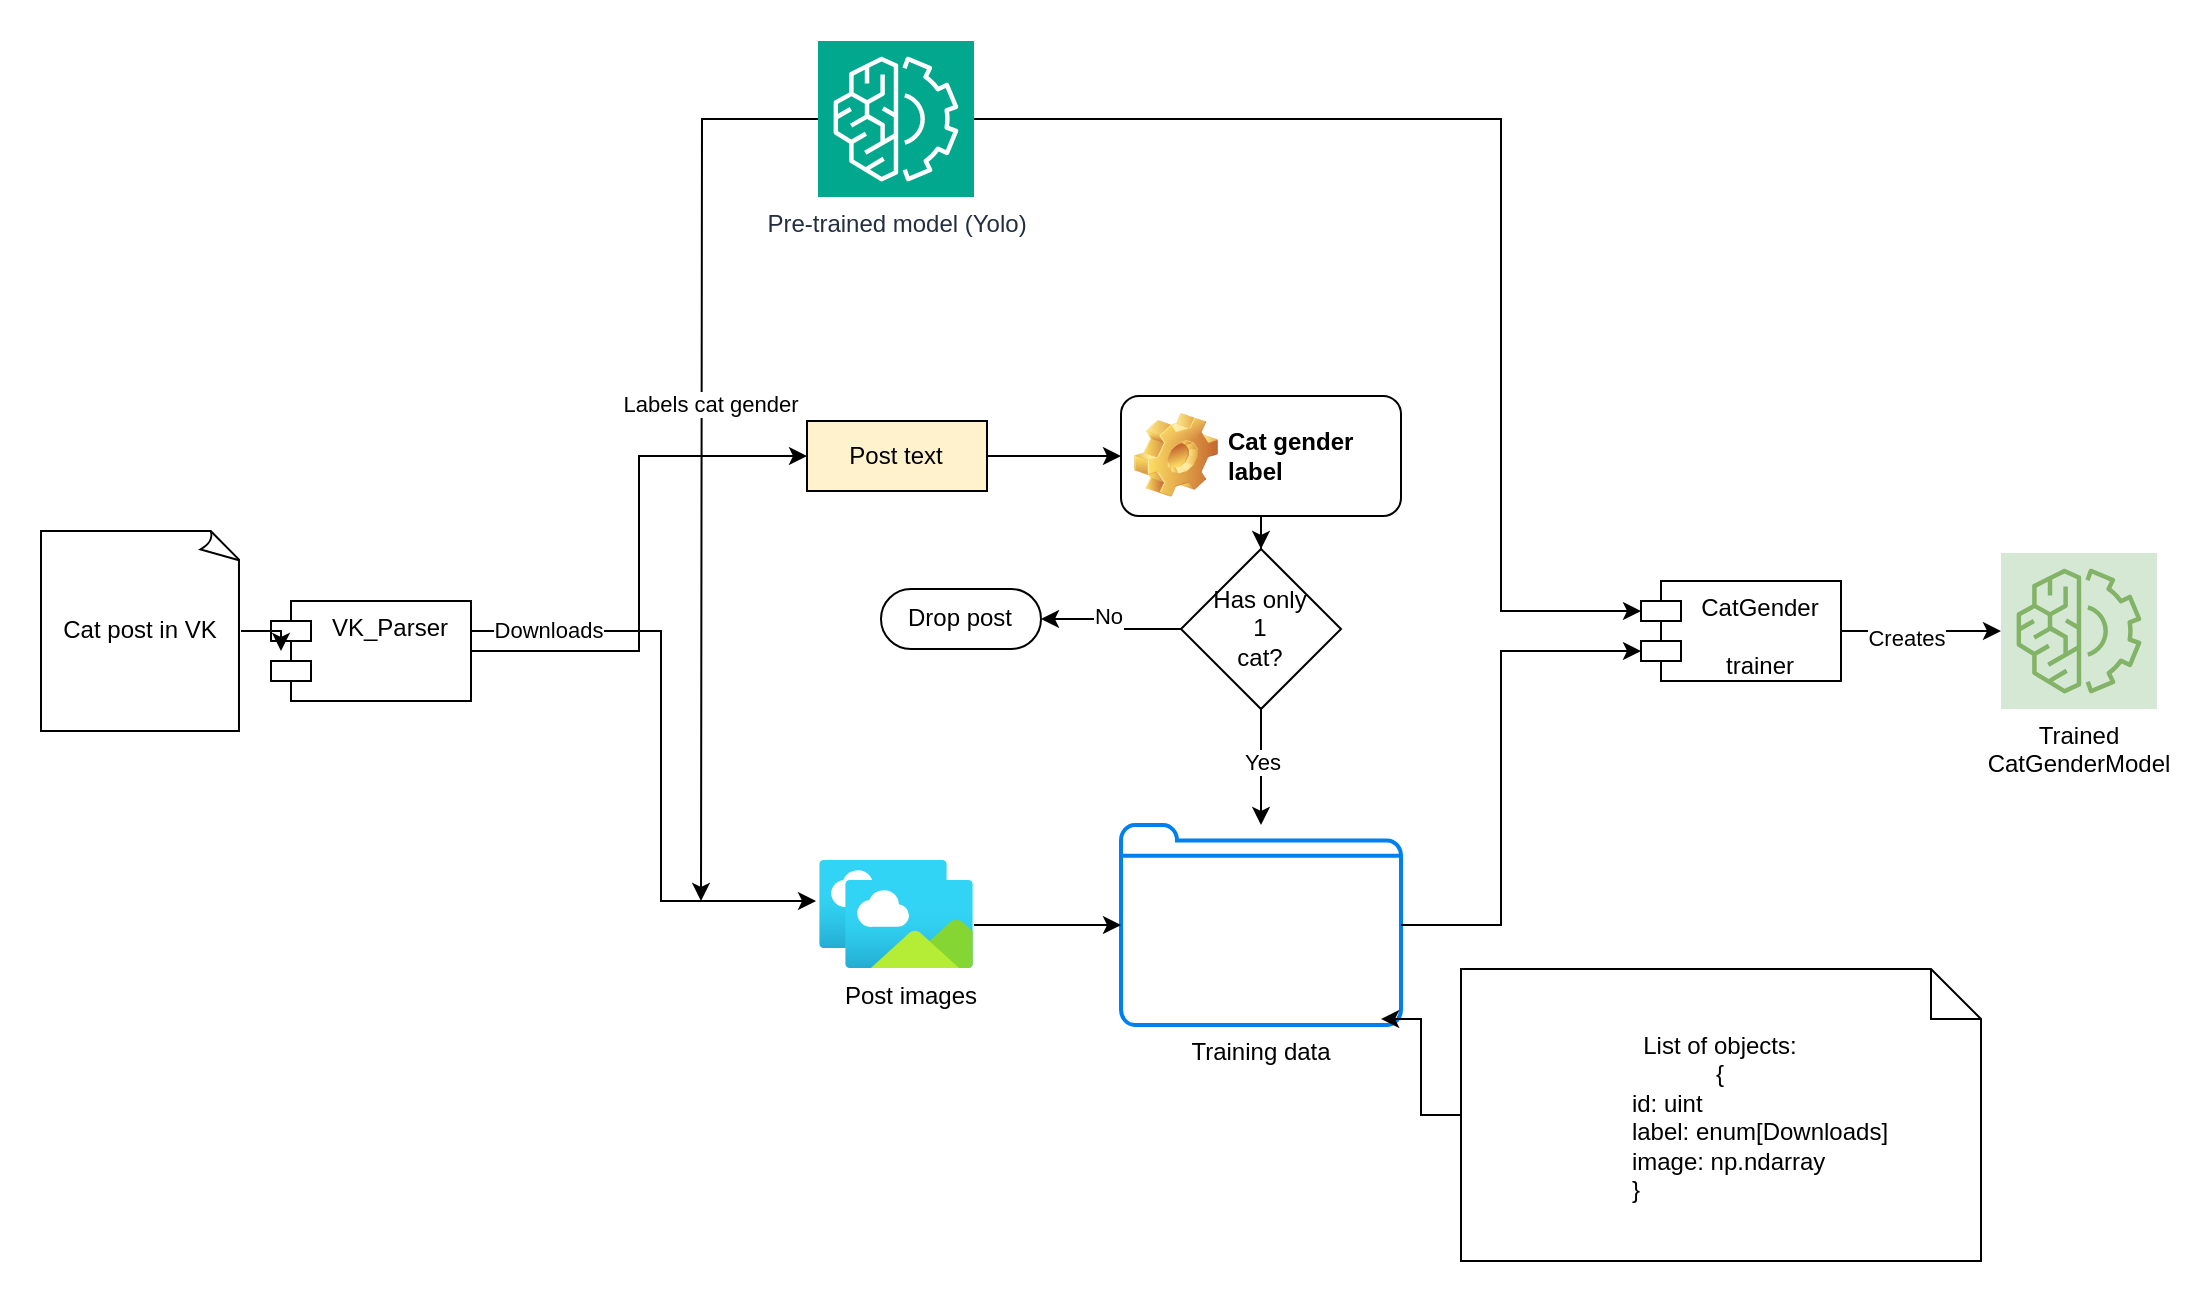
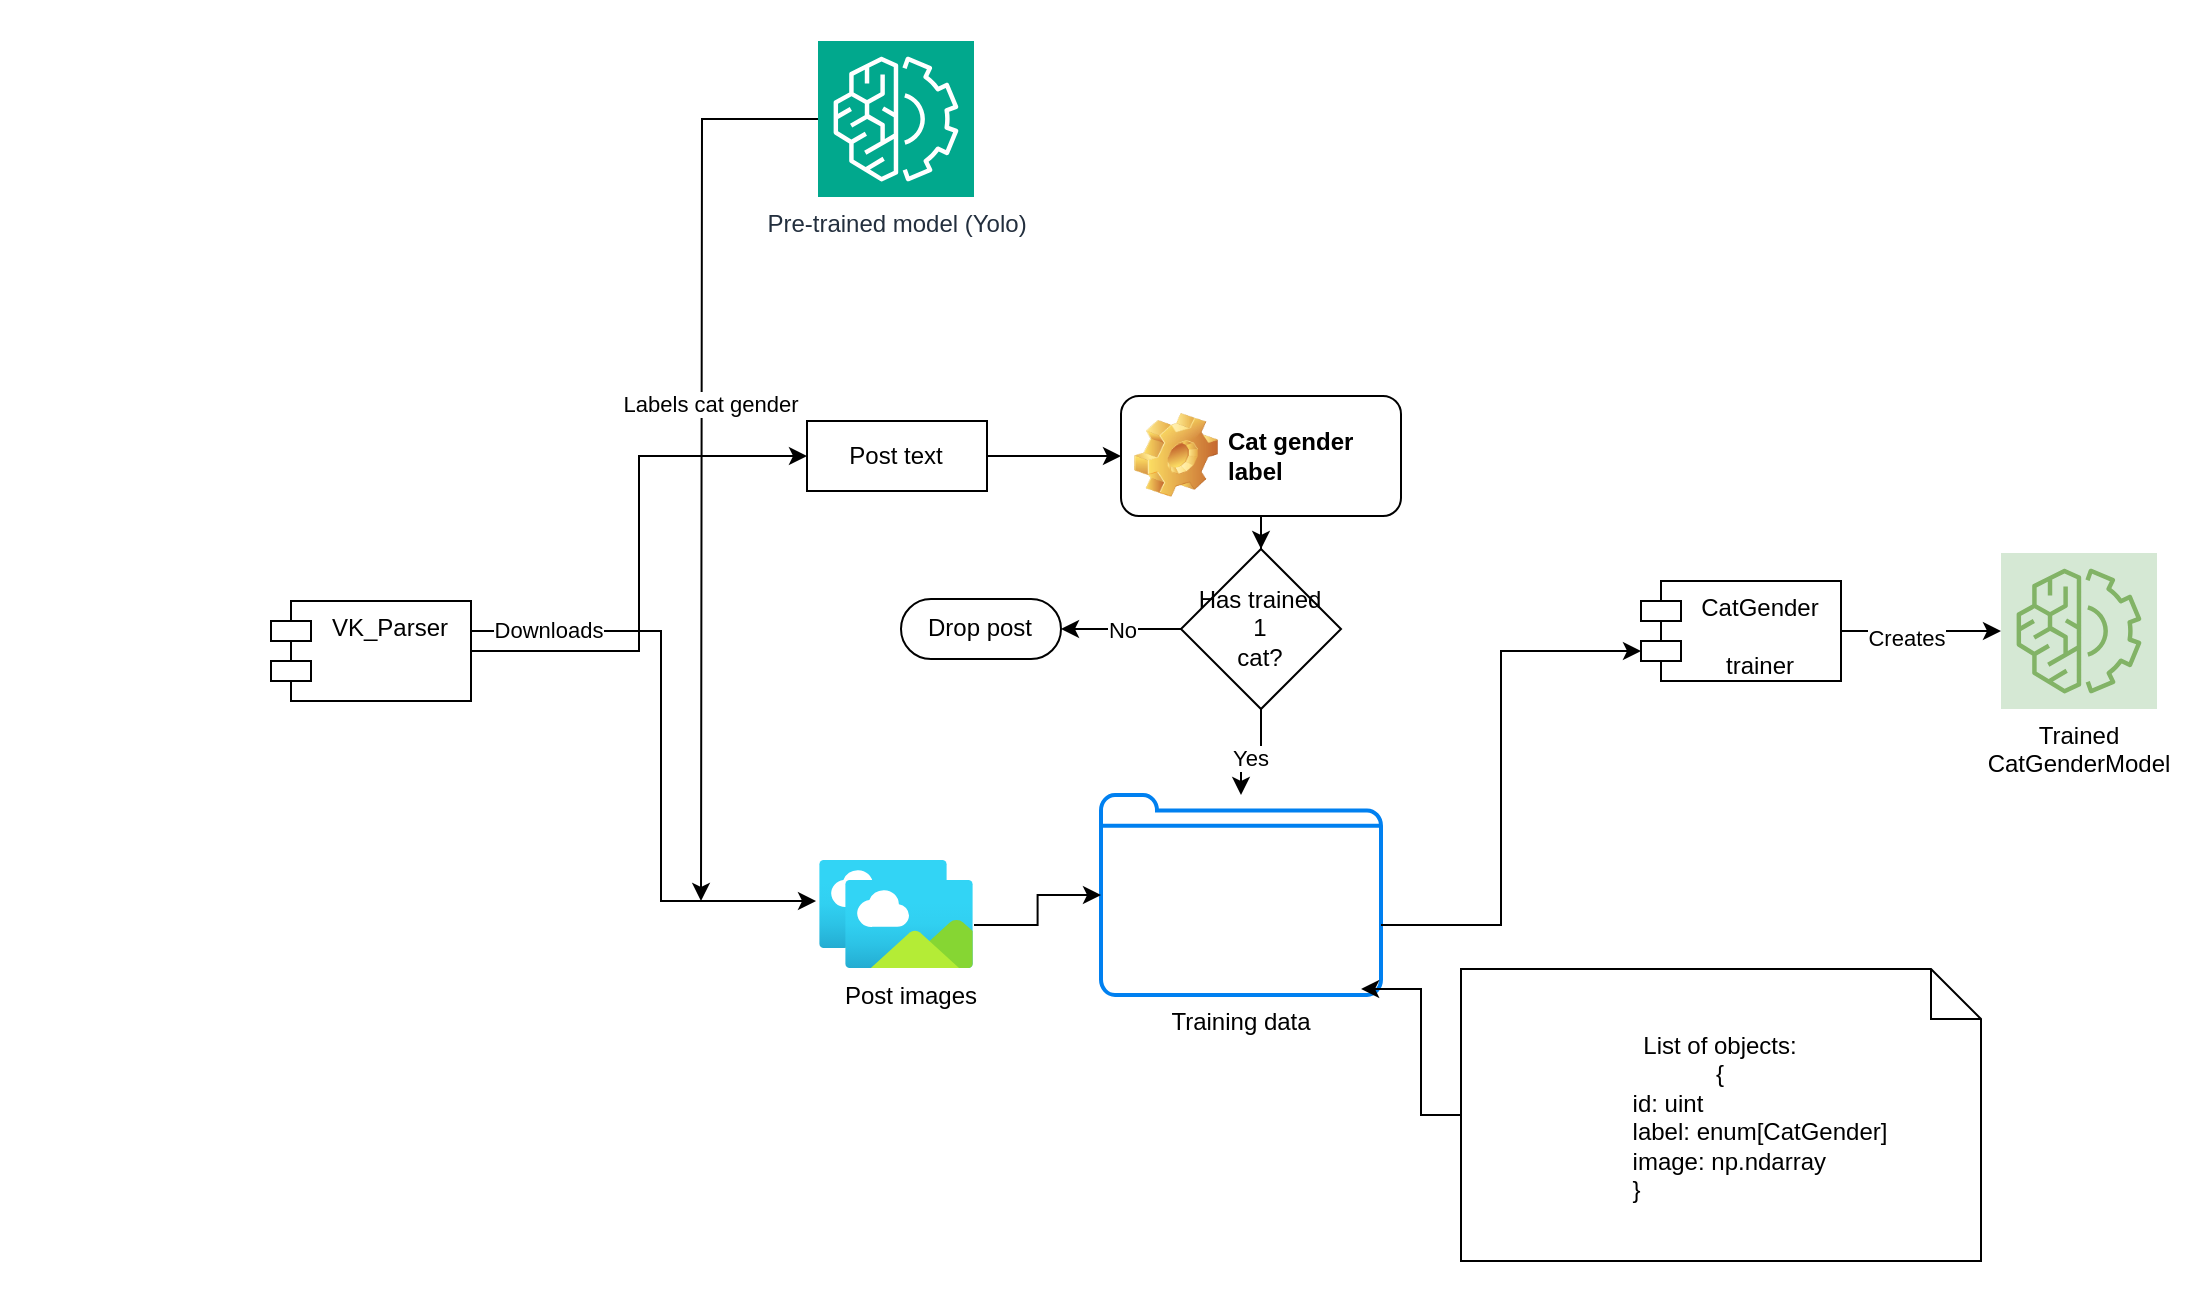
  <mxCell id="0" />
  <mxCell id="1" parent="0" />
  <mxCell id="2" style="edgeStyle=orthogonalEdgeStyle;rounded=0;orthogonalLoop=1;jettySize=auto;html=1;exitX=1;exitY=0.5;exitDx=0;exitDy=0;entryX=0;entryY=0.5;entryDx=0;entryDy=0;" parent="1" source="3" target="5" edge="1"><mxGeometry relative="1" as="geometry" /></mxCell>
  <mxCell id="3" value="VK_Parser&lt;div&gt;&lt;br&gt;&lt;/div&gt;" style="shape=module;align=left;spacingLeft=20;align=center;verticalAlign=top;whiteSpace=wrap;html=1;" parent="1" vertex="1"><mxGeometry x="135" y="300" width="100" height="50" as="geometry" /></mxCell>
  <mxCell id="4" value="" style="edgeStyle=orthogonalEdgeStyle;rounded=0;orthogonalLoop=1;jettySize=auto;html=1;" parent="1" source="5" target="16" edge="1"><mxGeometry relative="1" as="geometry" /></mxCell>
- <mxCell id="5" value="Post text" style="rounded=0;whiteSpace=wrap;html=1;fillColor=#fff2cc;" parent="1" vertex="1"><mxGeometry x="403" y="210" width="90" height="35" as="geometry" /></mxCell>
+ <mxCell id="5" value="Post text" style="rounded=0;whiteSpace=wrap;html=1;" parent="1" vertex="1"><mxGeometry x="403" y="210" width="90" height="35" as="geometry" /></mxCell>
  <mxCell id="6" value="" style="group" parent="1" vertex="1" connectable="0"><mxGeometry x="409.5" y="430" width="77" height="54" as="geometry" /></mxCell>
  <mxCell id="7" value="" style="image;aspect=fixed;html=1;points=[];align=center;fontSize=12;image=img/lib/azure2/general/Image.svg;" parent="6" vertex="1"><mxGeometry width="64" height="44" as="geometry" /></mxCell>
  <mxCell id="8" value="Post images" style="image;aspect=fixed;html=1;points=[];align=center;fontSize=12;image=img/lib/azure2/general/Image.svg;" parent="6" vertex="1"><mxGeometry x="13" y="10" width="64" height="44" as="geometry" /></mxCell>
  <mxCell id="9" style="edgeStyle=orthogonalEdgeStyle;rounded=0;orthogonalLoop=1;jettySize=auto;html=1;exitX=1;exitY=0.5;exitDx=0;exitDy=0;entryX=-0.031;entryY=0.455;entryDx=0;entryDy=0;entryPerimeter=0;" parent="1" source="3" target="7" edge="1"><mxGeometry relative="1" as="geometry"><Array as="points"><mxPoint x="330" y="315" /><mxPoint x="330" y="450" /></Array></mxGeometry></mxCell>
  <mxCell id="10" value="Downloads" style="edgeLabel;html=1;align=center;verticalAlign=middle;resizable=0;points=[];" parent="9" vertex="1" connectable="0"><mxGeometry x="-0.561" y="3" relative="1" as="geometry"><mxPoint x="-22" y="2" as="offset" /></mxGeometry></mxCell>
  <mxCell id="11" value="" style="edgeStyle=orthogonalEdgeStyle;rounded=0;orthogonalLoop=1;jettySize=auto;html=1;" parent="1" source="14" edge="1"><mxGeometry relative="1" as="geometry"><mxPoint x="350" y="450" as="targetPoint" /></mxGeometry></mxCell>
  <mxCell id="12" value="Labels cat gender" style="edgeLabel;html=1;align=center;verticalAlign=middle;resizable=0;points=[];" parent="11" vertex="1" connectable="0"><mxGeometry x="-0.111" y="4" relative="1" as="geometry"><mxPoint as="offset" /></mxGeometry></mxCell>
- <mxCell id="13" style="edgeStyle=orthogonalEdgeStyle;rounded=0;orthogonalLoop=1;jettySize=auto;html=1;exitX=1;exitY=0.5;exitDx=0;exitDy=0;exitPerimeter=0;entryX=0;entryY=0;entryDx=0;entryDy=15;entryPerimeter=0;" parent="1" source="14" target="21" edge="1"><mxGeometry relative="1" as="geometry"><Array as="points"><mxPoint x="750" y="59" /><mxPoint x="750" y="305" /></Array></mxGeometry></mxCell>
  <mxCell id="14" value="Pre-trained model (Yolo)" style="sketch=0;points=[[0,0,0],[0.25,0,0],[0.5,0,0],[0.75,0,0],[1,0,0],[0,1,0],[0.25,1,0],[0.5,1,0],[0.75,1,0],[1,1,0],[0,0.25,0],[0,0.5,0],[0,0.75,0],[1,0.25,0],[1,0.5,0],[1,0.75,0]];outlineConnect=0;fontColor=#232F3E;fillColor=#01A88D;strokeColor=#ffffff;dashed=0;verticalLabelPosition=bottom;verticalAlign=top;align=center;html=1;fontSize=12;fontStyle=0;aspect=fixed;shape=mxgraph.aws4.resourceIcon;resIcon=mxgraph.aws4.machine_learning;" parent="1" vertex="1"><mxGeometry x="408.5" y="20" width="78" height="78" as="geometry" /></mxCell>
  <mxCell id="15" value="" style="edgeStyle=orthogonalEdgeStyle;rounded=0;orthogonalLoop=1;jettySize=auto;html=1;" edge="1" parent="1" source="16" target="32"><mxGeometry relative="1" as="geometry" /></mxCell>
  <mxCell id="16" value="Cat gender label" style="label;whiteSpace=wrap;html=1;image=img/clipart/Gear_128x128.png" parent="1" vertex="1"><mxGeometry x="560" y="197.5" width="140" height="60" as="geometry" /></mxCell>
- <mxCell id="17" value="Training data" style="html=1;verticalLabelPosition=bottom;align=center;labelBackgroundColor=#ffffff;verticalAlign=top;strokeWidth=2;strokeColor=#0080F0;shadow=0;dashed=0;shape=mxgraph.ios7.icons.folder;" parent="1" vertex="1"><mxGeometry x="560" y="412" width="140" height="100" as="geometry" /></mxCell>
+ <mxCell id="17" value="Training data" style="html=1;verticalLabelPosition=bottom;align=center;labelBackgroundColor=#ffffff;verticalAlign=top;strokeWidth=2;strokeColor=#0080F0;shadow=0;dashed=0;shape=mxgraph.ios7.icons.folder;" parent="1" vertex="1"><mxGeometry x="550" y="397" width="140" height="100" as="geometry" /></mxCell>
  <mxCell id="18" value="" style="edgeStyle=orthogonalEdgeStyle;rounded=0;orthogonalLoop=1;jettySize=auto;html=1;" parent="1" source="8" target="17" edge="1"><mxGeometry relative="1" as="geometry" /></mxCell>
  <mxCell id="19" value="" style="edgeStyle=orthogonalEdgeStyle;rounded=0;orthogonalLoop=1;jettySize=auto;html=1;" parent="1" source="21" target="23" edge="1"><mxGeometry relative="1" as="geometry" /></mxCell>
  <mxCell id="20" value="Creates" style="edgeLabel;html=1;align=center;verticalAlign=middle;resizable=0;points=[];" parent="19" vertex="1" connectable="0"><mxGeometry x="-0.2" y="-3" relative="1" as="geometry"><mxPoint as="offset" /></mxGeometry></mxCell>
  <mxCell id="21" value="&lt;div&gt;CatGender&lt;/div&gt;&lt;div&gt;&lt;br&gt;&lt;/div&gt;&lt;div&gt;trainer&lt;/div&gt;" style="shape=module;align=left;spacingLeft=20;align=center;verticalAlign=top;whiteSpace=wrap;html=1;" parent="1" vertex="1"><mxGeometry x="820" y="290" width="100" height="50" as="geometry" /></mxCell>
  <mxCell id="22" style="edgeStyle=orthogonalEdgeStyle;rounded=0;orthogonalLoop=1;jettySize=auto;html=1;entryX=0;entryY=0;entryDx=0;entryDy=35;entryPerimeter=0;" parent="1" source="17" target="21" edge="1"><mxGeometry relative="1" as="geometry"><mxPoint x="700" y="462" as="sourcePoint" /><mxPoint x="1020" y="335" as="targetPoint" /><Array as="points"><mxPoint x="750" y="462" /><mxPoint x="750" y="325" /></Array></mxGeometry></mxCell>
  <mxCell id="23" value="Trained&lt;div&gt;CatGenderModel&lt;/div&gt;" style="sketch=0;points=[[0,0,0],[0.25,0,0],[0.5,0,0],[0.75,0,0],[1,0,0],[0,1,0],[0.25,1,0],[0.5,1,0],[0.75,1,0],[1,1,0],[0,0.25,0],[0,0.5,0],[0,0.75,0],[1,0.25,0],[1,0.5,0],[1,0.75,0]];outlineConnect=0;fillColor=#d5e8d4;strokeColor=#82b366;dashed=0;verticalLabelPosition=bottom;verticalAlign=top;align=center;html=1;fontSize=12;fontStyle=0;aspect=fixed;shape=mxgraph.aws4.resourceIcon;resIcon=mxgraph.aws4.machine_learning;" parent="1" vertex="1"><mxGeometry x="1000" y="276" width="78" height="78" as="geometry" /></mxCell>
- <mxCell id="24" value="List of objects:&lt;div&gt;&lt;span style=&quot;background-color: initial;&quot;&gt;{&lt;/span&gt;&lt;div&gt;&lt;blockquote style=&quot;margin: 0 0 0 40px; border: none; padding: 0px;&quot;&gt;&lt;div style=&quot;text-align: right;&quot;&gt;&lt;div style=&quot;text-align: justify;&quot;&gt;&lt;span style=&quot;background-color: initial;&quot;&gt;id: uint&lt;/span&gt;&lt;/div&gt;&lt;span style=&quot;background-color: initial;&quot;&gt;&lt;div style=&quot;text-align: justify;&quot;&gt;&lt;span style=&quot;background-color: initial;&quot;&gt;label: enum[Downloads]&lt;/span&gt;&lt;/div&gt;&lt;/span&gt;&lt;span style=&quot;background-color: initial;&quot;&gt;&lt;div style=&quot;text-align: justify;&quot;&gt;&lt;span style=&quot;background-color: initial;&quot;&gt;image: np.ndarray&lt;/span&gt;&lt;/div&gt;&lt;div style=&quot;text-align: justify;&quot;&gt;&lt;span style=&quot;background-color: initial; text-align: center;&quot;&gt;}&lt;/span&gt;&lt;/div&gt;&lt;/span&gt;&lt;/div&gt;&lt;/blockquote&gt;&lt;/div&gt;&lt;/div&gt;" style="shape=note2;boundedLbl=1;whiteSpace=wrap;html=1;size=25;verticalAlign=top;align=center;" vertex="1" parent="1"><mxGeometry x="730" y="484" width="260" height="146" as="geometry" /></mxCell>
+ <mxCell id="24" value="List of objects:&lt;div&gt;&lt;span style=&quot;background-color: initial;&quot;&gt;{&lt;/span&gt;&lt;div&gt;&lt;blockquote style=&quot;margin: 0 0 0 40px; border: none; padding: 0px;&quot;&gt;&lt;div style=&quot;text-align: right;&quot;&gt;&lt;div style=&quot;text-align: justify;&quot;&gt;&lt;span style=&quot;background-color: initial;&quot;&gt;id: uint&lt;/span&gt;&lt;/div&gt;&lt;span style=&quot;background-color: initial;&quot;&gt;&lt;div style=&quot;text-align: justify;&quot;&gt;&lt;span style=&quot;background-color: initial;&quot;&gt;label: enum[CatGender]&lt;/span&gt;&lt;/div&gt;&lt;/span&gt;&lt;span style=&quot;background-color: initial;&quot;&gt;&lt;div style=&quot;text-align: justify;&quot;&gt;&lt;span style=&quot;background-color: initial;&quot;&gt;image: np.ndarray&lt;/span&gt;&lt;/div&gt;&lt;div style=&quot;text-align: justify;&quot;&gt;&lt;span style=&quot;background-color: initial; text-align: center;&quot;&gt;}&lt;/span&gt;&lt;/div&gt;&lt;/span&gt;&lt;/div&gt;&lt;/blockquote&gt;&lt;/div&gt;&lt;/div&gt;" style="shape=note2;boundedLbl=1;whiteSpace=wrap;html=1;size=25;verticalAlign=top;align=center;" vertex="1" parent="1"><mxGeometry x="730" y="484" width="260" height="146" as="geometry" /></mxCell>
  <mxCell id="25" style="edgeStyle=orthogonalEdgeStyle;rounded=0;orthogonalLoop=1;jettySize=auto;html=1;entryX=0.929;entryY=0.97;entryDx=0;entryDy=0;entryPerimeter=0;" edge="1" parent="1" source="24" target="17"><mxGeometry relative="1" as="geometry" /></mxCell>
- <mxCell id="26" value="" style="edgeStyle=orthogonalEdgeStyle;rounded=0;orthogonalLoop=1;jettySize=auto;html=1;" edge="1" parent="1" source="27" target="3"><mxGeometry relative="1" as="geometry" /></mxCell>
- <mxCell id="27" value="Cat post in VK" style="whiteSpace=wrap;html=1;shape=mxgraph.basic.document" vertex="1" parent="1"><mxGeometry x="20" y="265" width="100" height="100" as="geometry" /></mxCell>
  <mxCell id="28" value="" style="edgeStyle=orthogonalEdgeStyle;rounded=0;orthogonalLoop=1;jettySize=auto;html=1;" edge="1" parent="1" source="32" target="17"><mxGeometry relative="1" as="geometry" /></mxCell>
  <mxCell id="29" value="Yes" style="edgeLabel;html=1;align=center;verticalAlign=middle;resizable=0;points=[];" vertex="1" connectable="0" parent="28"><mxGeometry x="-0.103" y="3" relative="1" as="geometry"><mxPoint x="-3" as="offset" /></mxGeometry></mxCell>
  <mxCell id="30" value="" style="edgeStyle=orthogonalEdgeStyle;rounded=0;orthogonalLoop=1;jettySize=auto;html=1;" edge="1" parent="1" source="32" target="33"><mxGeometry relative="1" as="geometry" /></mxCell>
  <mxCell id="31" value="No" style="edgeLabel;html=1;align=center;verticalAlign=middle;resizable=0;points=[];" vertex="1" connectable="0" parent="30"><mxGeometry x="0.033" y="3" relative="1" as="geometry"><mxPoint x="1" y="-3" as="offset" /></mxGeometry></mxCell>
- <mxCell id="32" value="Has only&lt;div&gt;1&lt;/div&gt;&lt;div&gt;cat?&lt;/div&gt;" style="rhombus;whiteSpace=wrap;html=1;" vertex="1" parent="1"><mxGeometry x="590" y="274" width="80" height="80" as="geometry" /></mxCell>
- <mxCell id="33" value="Drop post" style="html=1;dashed=0;whiteSpace=wrap;shape=mxgraph.dfd.start" vertex="1" parent="1"><mxGeometry x="440" y="294" width="80" height="30" as="geometry" /></mxCell>
+ <mxCell id="32" value="Has trained&lt;div&gt;1&lt;/div&gt;&lt;div&gt;cat?&lt;/div&gt;" style="rhombus;whiteSpace=wrap;html=1;" vertex="1" parent="1"><mxGeometry x="590" y="274" width="80" height="80" as="geometry" /></mxCell>
+ <mxCell id="33" value="Drop post" style="html=1;dashed=0;whiteSpace=wrap;shape=mxgraph.dfd.start" vertex="1" parent="1"><mxGeometry x="450" y="299" width="80" height="30" as="geometry" /></mxCell>
